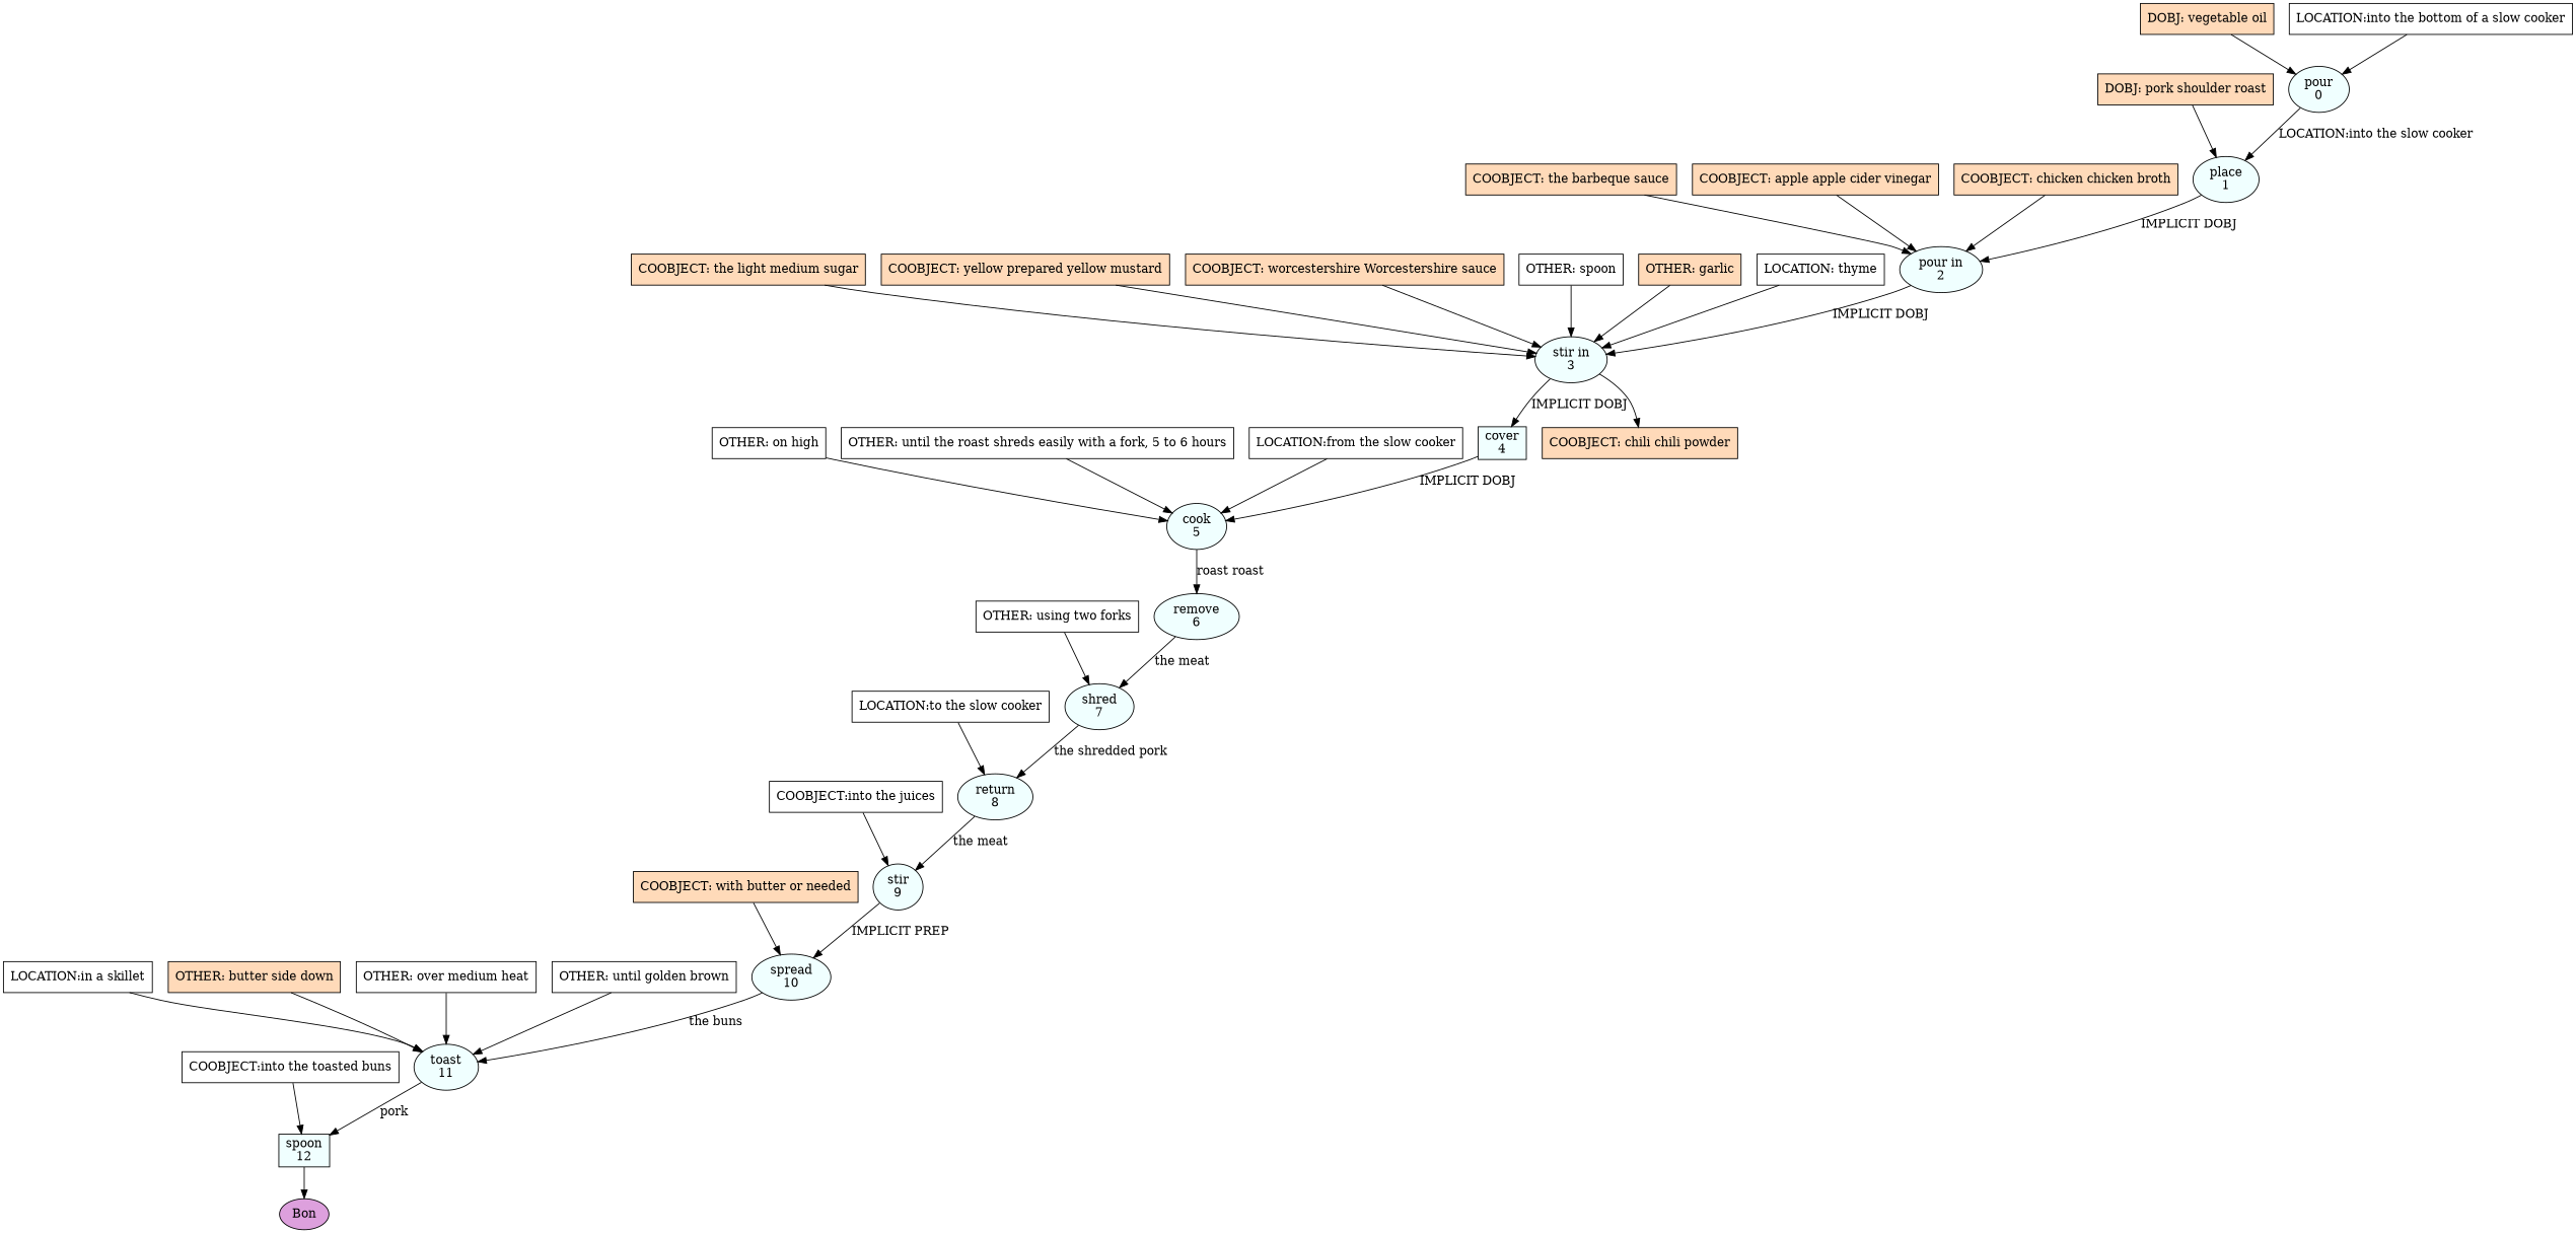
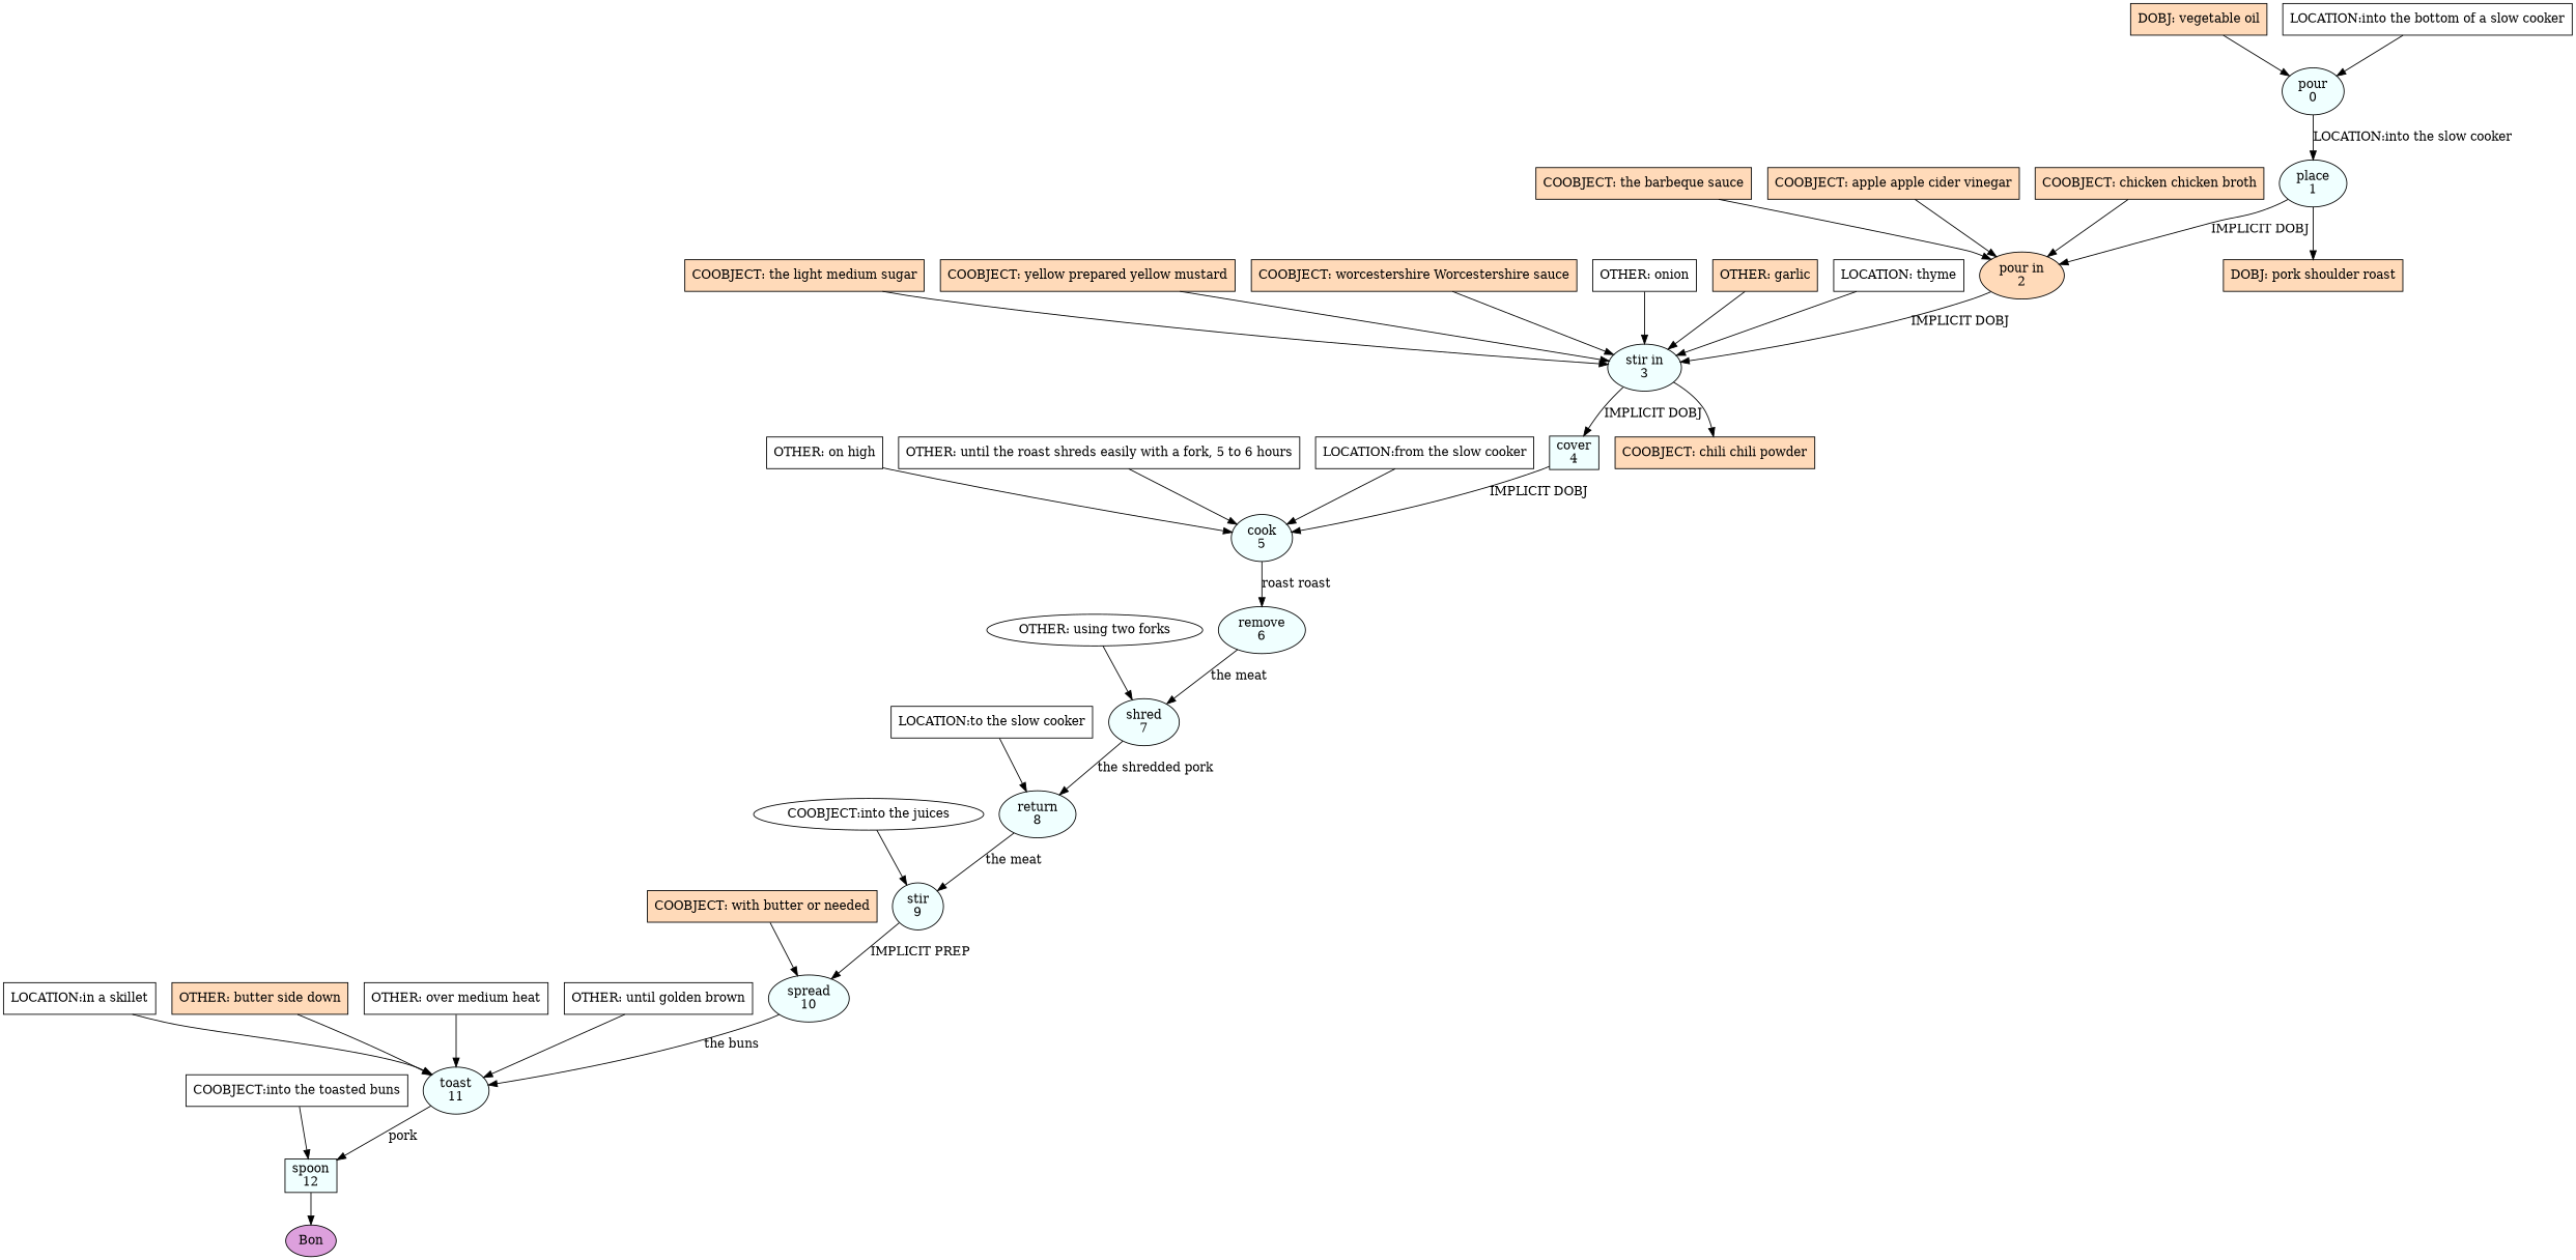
  digraph {
    node [fillcolor=azure shape=box style=filled]
    n1 [label="pour\n0" shape=oval]
    n2 [label="place\n1" shape=oval]
-   n3 [label="pour in\n2" shape=oval]
+   n3 [fillcolor=peachpuff label="pour in\n2" shape=oval]
    n4 [label="stir in\n3" shape=oval]
    n5 [label="cover\n4"]
    n6 [fillcolor=peachpuff label="COOBJECT: chili chili powder"]
    n7 [label="cook\n5" shape=oval]
    n8 [label="remove\n6" shape=oval]
    n9 [label="shred\n7" shape=oval]
    n10 [label="return\n8" shape=oval]
    n11 [label="stir\n9" shape=oval]
    n12 [label="spread\n10" shape=oval]
    n13 [label="toast\n11" shape=oval]
    n14 [label="spoon\n12"]
    n15 [fillcolor=plum label=Bon shape=oval]
    n16 [fillcolor=peachpuff label="DOBJ: vegetable oil"]
    n17 [fillcolor=white label="LOCATION:into the bottom of a slow cooker"]
    n18 [fillcolor=peachpuff label="DOBJ: pork shoulder roast"]
    n19 [fillcolor=peachpuff label="COOBJECT: the barbeque sauce"]
    n20 [fillcolor=peachpuff label="COOBJECT: apple apple cider vinegar"]
    n21 [fillcolor=peachpuff label="COOBJECT: chicken chicken broth"]
    n22 [fillcolor=peachpuff label="COOBJECT: the light medium sugar"]
    n23 [fillcolor=peachpuff label="COOBJECT: yellow prepared yellow mustard"]
    n24 [fillcolor=peachpuff label="COOBJECT: worcestershire Worcestershire sauce"]
-   n25 [fillcolor=white label="OTHER: spoon"]
+   n25 [fillcolor=white label="OTHER: onion"]
    n26 [fillcolor=peachpuff label="OTHER: garlic"]
    n27 [fillcolor=white label="LOCATION: thyme"]
    n28 [fillcolor=white label="OTHER: on high"]
    n29 [fillcolor=white label="OTHER: until the roast shreds easily with a fork, 5 to 6 hours"]
    n30 [fillcolor=white label="LOCATION:from the slow cooker"]
-   n31 [fillcolor=white label="OTHER: using two forks"]
+   n31 [fillcolor=white label="OTHER: using two forks" shape=ellipse]
    n32 [fillcolor=white label="LOCATION:to the slow cooker"]
-   n33 [fillcolor=white label="COOBJECT:into the juices"]
+   n33 [fillcolor=white label="COOBJECT:into the juices" shape=ellipse]
    n34 [fillcolor=peachpuff label="COOBJECT: with butter or needed"]
    n35 [fillcolor=white label="LOCATION:in a skillet"]
    n36 [fillcolor=peachpuff label="OTHER: butter side down"]
    n37 [fillcolor=white label="OTHER: over medium heat"]
    n38 [fillcolor=white label="OTHER: until golden brown"]
    n39 [fillcolor=white label="COOBJECT:into the toasted buns"]
    n1 -> n2 [label="LOCATION:into the slow cooker"]
    n2 -> n3 [label="IMPLICIT DOBJ"]
    n3 -> n4 [label="IMPLICIT DOBJ"]
    n4 -> n5 [label="IMPLICIT DOBJ"]
    n4 -> n6
    n5 -> n7 [label="IMPLICIT DOBJ"]
    n7 -> n8 [label="roast roast"]
    n8 -> n9 [label="the meat"]
    n9 -> n10 [label="the shredded pork"]
    n10 -> n11 [label="the meat"]
    n11 -> n12 [label="IMPLICIT PREP"]
    n12 -> n13 [label="the buns"]
    n13 -> n14 [label=pork]
    n14 -> n15
    n16 -> n1
    n17 -> n1
-   n18 -> n2
+   n2 -> n18
    n19 -> n3
    n20 -> n3
    n21 -> n3
    n22 -> n4
    n23 -> n4
    n24 -> n4
    n25 -> n4
    n26 -> n4
    n27 -> n4
    n28 -> n7
    n29 -> n7
    n30 -> n7
    n31 -> n9
    n32 -> n10
    n33 -> n11
    n34 -> n12
    n35 -> n13
    n36 -> n13
    n37 -> n13
    n38 -> n13
    n39 -> n14
  }
